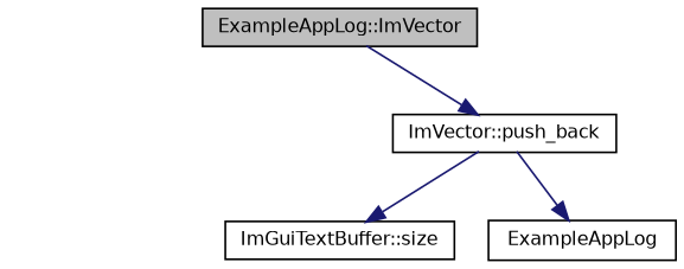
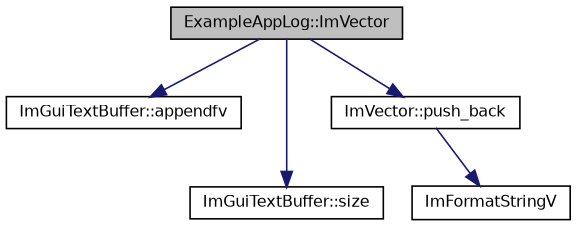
  digraph {
    rankdir=TB
    node [color=black fillcolor=white fontname=Helvetica fontsize=10 shape=record style=filled]
    edge [color=midnightblue fontname=Helvetica fontsize=10 labelfontname=Helvetica labelfontsize=10 style=solid]
    n1 [fillcolor=grey75 fontcolor=black height=0.2 label="ExampleAppLog::ImVector" width=0.4]
+   n2 [height=0.2 label="ImGuiTextBuffer::appendfv" width=0.4]
    n3 [height=0.2 label="ImVector::push_back" width=0.4]
    n4 [height=0.2 label="ImGuiTextBuffer::size" width=0.4]
-   n5 [height=0.2 label=ExampleAppLog width=0.4]
+   n5 [height=0.2 label=ImFormatStringV width=0.4]
+   n1 -> n2
    n1 -> n3
-   n3 -> n4
+   n1 -> n4
    n3 -> n5
  }
